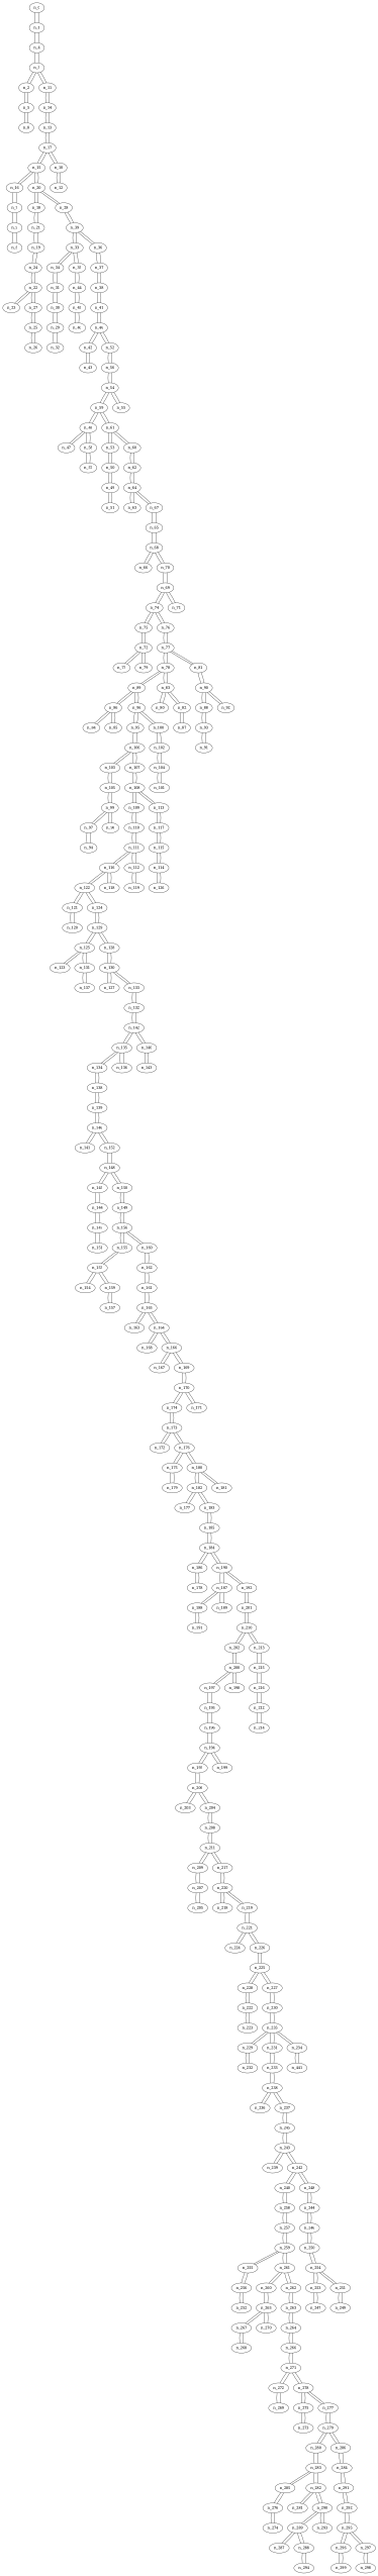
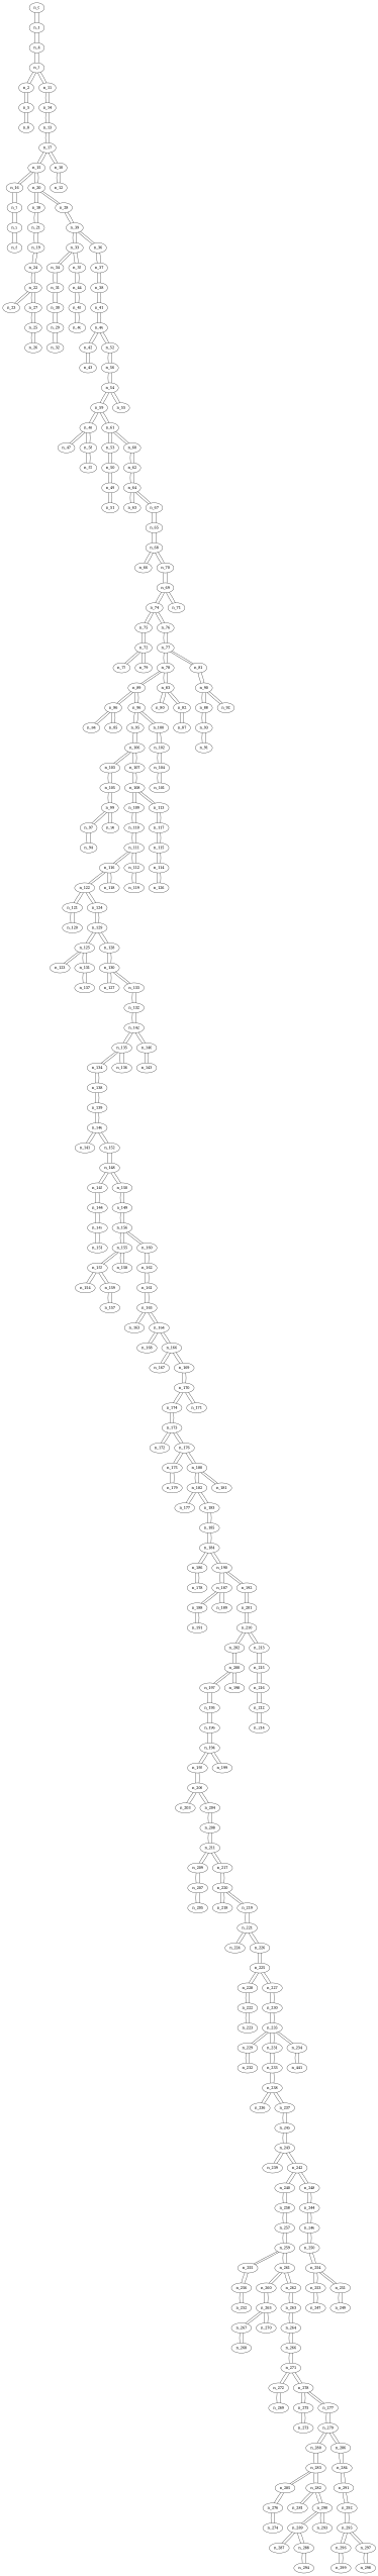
  graph {
    fontname="Noto Serif"
    node [fontname="Noto Serif"]
    edge [fontname="Noto Serif"]
    n_0
    n_1
    n_4
    n_3
    n_2
    n_11
    n_5
    n_8
    n_14
    n_13
    n_6
    n_9
    n_7
    n_16
    n_15
    n_17
    n_20
    n_10
    n_12
    n_18
    n_28
    n_21
    n_39
    n_19
    n_24
    n_22
    n_23
    n_27
    n_33
    n_36
    n_25
    n_26
    n_34
    n_35
    n_37
    n_29
    n_30
    n_32
    n_31
    n_44
    n_45
    n_40
    n_38
    n_41
    n_46
    n_42
    n_52
    n_43
    n_56
    n_54
    n_47
    n_48
    n_59
    n_58
    n_61
    n_57
    n_53
    n_60
    n_55
    n_49
    n_50
    n_51
    n_62
    n_64
    n_63
    n_67
    n_65
    n_68
    n_66
    n_70
    n_69
    n_74
    n_71
    n_75
    n_76
    n_72
    n_77
    n_73
    n_79
    n_78
    n_81
    n_89
    n_83
    n_90
    n_86
    n_96
    n_80
    n_82
    n_88
    n_92
    n_84
    n_85
    n_95
    n_100
    n_87
    n_93
    n_91
    n_106
    n_102
    n_94
    n_97
    n_99
    n_98
    n_105
    n_103
    n_107
    n_108
    n_104
    n_101
    n_109
    n_113
    n_110
    n_117
    n_111
    n_115
    n_116
    n_112
    n_122
    n_118
    n_119
    n_121
    n_124
    n_114
    n_126
    n_120
    n_129
    n_125
    n_128
    n_123
    n_131
    n_137
    n_130
    n_127
    n_133
    n_132
    n_142
    n_135
    n_140
    n_134
    n_136
    n_143
    n_138
    n_139
    n_146
    n_141
    n_152
    n_148
    n_144
    n_145
    n_147
    n_151
    n_150
    n_149
    n_156
    n_155
    n_160
    n_153
+   n_158
    n_162
    n_154
    n_159
    n_157
    n_161
    n_165
    n_163
    n_164
    n_168
    n_166
    n_167
    n_169
    n_170
    n_174
    n_171
    n_173
    n_172
    n_176
    n_175
    n_180
    n_179
    n_182
    n_181
    n_177
    n_183
    n_185
    n_178
    n_186
    n_184
    n_190
    n_187
    n_192
    n_188
    n_189
    n_201
    n_191
    n_210
    n_202
    n_213
    n_193
    n_194
    n_206
    n_196
    n_199
    n_203
    n_204
    n_195
    n_208
    n_197
    n_200
    n_198
    n_215
    n_211
    n_209
    n_217
    n_205
    n_207
    n_220
    n_216
    n_218
    n_219
    n_212
    n_214
    n_221
    n_224
    n_226
    n_225
    n_228
    n_227
    n_222
    n_223
    n_230
    n_235
    n_229
    n_231
    n_234
    n_232
    n_233
    n237 [label=n_441]
    n_238
    n_236
    n_237
    n_245
    n_243
    n_239
    n_242
    n_240
    n_248
    n_258
    n_257
    n_244
    n_259
    n_246
    n_250
    n_254
    n_253
    n_251
    n_247
    n_249
    n_252
    n_256
    n_255
    n_261
    n_260
    n_262
    n_265
    n_263
    n_267
    n_270
    n_268
    n_264
    n_266
    n_271
    n_272
    n_278
    n_269
    n_275
    n_277
    n_273
    n_279
    n_274
    n_276
    n_285
    n_283
    n_280
    n_282
    n_286
    n_284
    n_291
    n_281
    n_290
    n_289
    n_293
    n_287
    n_288
    n_292
    n_295
    n_294
    n_296
    n_297
    n_299
    n_298
    n_0 -- n_1
    n_1 -- n_0
    n_1 -- n_4
    n_4 -- n_1
    n_4 -- n_3
    n_3 -- n_4
    n_3 -- n_2
    n_3 -- n_11
    n_2 -- n_3
    n_2 -- n_5
    n_11 -- n_3
    n_11 -- n_14
    n_5 -- n_2
    n_5 -- n_8
    n_8 -- n_5
    n_14 -- n_11
    n_14 -- n_13
    n_13 -- n_14
    n_13 -- n_17
    n_6 -- n_9
    n_9 -- n_6
    n_9 -- n_7
    n_7 -- n_9
    n_7 -- n_16
    n_16 -- n_7
    n_16 -- n_15
    n_15 -- n_16
    n_15 -- n_17
    n_15 -- n_20
    n_17 -- n_13
    n_17 -- n_15
    n_17 -- n_10
    n_20 -- n_15
    n_20 -- n_18
    n_20 -- n_28
    n_10 -- n_17
    n_10 -- n_12
    n_12 -- n_10
    n_18 -- n_20
    n_18 -- n_21
    n_28 -- n_20
    n_28 -- n_39
    n_21 -- n_18
    n_21 -- n_19
    n_39 -- n_28
    n_39 -- n_33
    n_39 -- n_36
    n_19 -- n_21
    n_19 -- n_24
    n_24 -- n_19
    n_24 -- n_22
    n_22 -- n_24
    n_22 -- n_23
    n_22 -- n_27
    n_23 -- n_22
    n_27 -- n_22
    n_27 -- n_25
    n_33 -- n_39
    n_33 -- n_34
    n_33 -- n_35
    n_36 -- n_39
    n_36 -- n_37
    n_25 -- n_27
    n_25 -- n_26
    n_26 -- n_25
    n_34 -- n_33
    n_34 -- n_31
    n_35 -- n_33
    n_35 -- n_44
    n_37 -- n_36
    n_37 -- n_38
    n_29 -- n_30
    n_29 -- n_32
    n_30 -- n_29
    n_30 -- n_31
    n_32 -- n_29
    n_31 -- n_34
    n_31 -- n_30
    n_44 -- n_35
    n_44 -- n_45
    n_45 -- n_44
    n_45 -- n_40
    n_40 -- n_45
    n_38 -- n_37
    n_38 -- n_41
    n_41 -- n_38
    n_41 -- n_46
    n_46 -- n_41
    n_46 -- n_42
    n_46 -- n_52
    n_42 -- n_46
    n_42 -- n_43
    n_52 -- n_46
    n_52 -- n_56
    n_43 -- n_42
    n_56 -- n_52
    n_56 -- n_54
    n_54 -- n_56
    n_54 -- n_59
    n_54 -- n_55
    n_47 -- n_48
    n_48 -- n_47
    n_48 -- n_59
    n_48 -- n_58
    n_59 -- n_54
    n_59 -- n_48
    n_59 -- n_61
    n_58 -- n_48
    n_58 -- n_57
    n_61 -- n_59
    n_61 -- n_53
    n_61 -- n_60
    n_57 -- n_58
    n_53 -- n_61
    n_53 -- n_50
    n_60 -- n_61
    n_60 -- n_62
    n_55 -- n_54
    n_49 -- n_50
    n_49 -- n_51
    n_50 -- n_53
    n_50 -- n_49
    n_51 -- n_49
    n_62 -- n_60
    n_62 -- n_64
    n_64 -- n_62
    n_64 -- n_63
    n_64 -- n_67
    n_63 -- n_64
    n_67 -- n_64
    n_67 -- n_65
    n_65 -- n_67
    n_65 -- n_68
    n_68 -- n_65
    n_68 -- n_66
    n_68 -- n_70
    n_66 -- n_68
    n_70 -- n_68
    n_70 -- n_69
    n_69 -- n_70
    n_69 -- n_74
    n_69 -- n_71
    n_74 -- n_69
    n_74 -- n_75
    n_74 -- n_76
    n_71 -- n_69
    n_75 -- n_74
    n_75 -- n_72
    n_76 -- n_74
    n_76 -- n_77
    n_72 -- n_75
    n_72 -- n_73
    n_72 -- n_79
    n_77 -- n_76
    n_77 -- n_78
    n_77 -- n_81
    n_73 -- n_72
    n_79 -- n_72
    n_78 -- n_77
    n_78 -- n_89
    n_78 -- n_83
    n_81 -- n_77
    n_81 -- n_90
    n_89 -- n_78
    n_89 -- n_86
    n_89 -- n_96
    n_83 -- n_78
    n_83 -- n_80
    n_83 -- n_82
    n_90 -- n_81
    n_90 -- n_88
    n_90 -- n_92
    n_86 -- n_89
    n_86 -- n_84
    n_86 -- n_85
    n_96 -- n_89
    n_96 -- n_95
    n_96 -- n_100
    n_80 -- n_83
    n_82 -- n_83
    n_82 -- n_87
    n_88 -- n_90
    n_88 -- n_93
    n_92 -- n_90
    n_84 -- n_86
    n_85 -- n_86
    n_95 -- n_96
    n_95 -- n_106
    n_100 -- n_96
    n_100 -- n_102
    n_87 -- n_82
    n_93 -- n_88
    n_93 -- n_91
    n_91 -- n_93
    n_106 -- n_95
    n_106 -- n_103
    n_106 -- n_107
    n_102 -- n_100
    n_102 -- n_104
    n_94 -- n_97
    n_97 -- n_94
    n_97 -- n_99
    n_99 -- n_97
    n_99 -- n_98
    n_99 -- n_105
    n_98 -- n_99
    n_105 -- n_99
    n_105 -- n_103
    n_103 -- n_106
    n_103 -- n_105
    n_107 -- n_106
    n_107 -- n_108
    n_108 -- n_107
    n_108 -- n_109
    n_108 -- n_113
    n_104 -- n_102
    n_104 -- n_101
    n_101 -- n_104
    n_109 -- n_108
    n_109 -- n_110
    n_113 -- n_108
    n_113 -- n_117
    n_110 -- n_109
    n_110 -- n_111
    n_117 -- n_113
    n_117 -- n_115
    n_111 -- n_110
    n_111 -- n_116
    n_111 -- n_112
    n_115 -- n_117
    n_115 -- n_114
    n_116 -- n_111
    n_116 -- n_122
    n_116 -- n_118
    n_112 -- n_111
    n_112 -- n_119
    n_122 -- n_116
    n_122 -- n_121
    n_122 -- n_124
    n_118 -- n_116
    n_119 -- n_112
    n_121 -- n_122
    n_121 -- n_120
    n_124 -- n_122
    n_124 -- n_129
    n_114 -- n_115
    n_114 -- n_126
    n_126 -- n_114
    n_120 -- n_121
    n_129 -- n_124
    n_129 -- n_125
    n_129 -- n_128
    n_125 -- n_129
    n_125 -- n_123
    n_125 -- n_131
    n_128 -- n_129
    n_128 -- n_130
    n_123 -- n_125
    n_131 -- n_125
    n_131 -- n_137
    n_137 -- n_131
    n_130 -- n_128
    n_130 -- n_127
    n_130 -- n_133
    n_127 -- n_130
    n_133 -- n_130
    n_133 -- n_132
    n_132 -- n_133
    n_132 -- n_142
    n_142 -- n_132
    n_142 -- n_135
    n_142 -- n_140
    n_135 -- n_142
    n_135 -- n_134
    n_135 -- n_136
    n_140 -- n_142
    n_140 -- n_143
    n_134 -- n_135
    n_134 -- n_138
    n_136 -- n_135
    n_143 -- n_140
    n_138 -- n_134
    n_138 -- n_139
    n_139 -- n_138
    n_139 -- n_146
    n_146 -- n_139
    n_146 -- n_141
    n_146 -- n_152
    n_141 -- n_146
    n_152 -- n_146
    n_152 -- n_148
    n_148 -- n_152
    n_148 -- n_145
    n_148 -- n_150
    n_144 -- n_145
    n_144 -- n_147
    n_145 -- n_148
    n_145 -- n_144
    n_147 -- n_144
    n_147 -- n_151
    n_151 -- n_147
    n_150 -- n_148
    n_150 -- n_149
    n_149 -- n_150
    n_149 -- n_156
    n_156 -- n_149
    n_156 -- n_155
    n_156 -- n_160
    n_155 -- n_156
    n_155 -- n_153
+   n_155 -- n_158
    n_160 -- n_156
    n_160 -- n_162
    n_153 -- n_155
    n_153 -- n_154
    n_153 -- n_159
+   n_158 -- n_155
    n_162 -- n_160
    n_162 -- n_161
    n_154 -- n_153
    n_159 -- n_153
    n_159 -- n_157
    n_157 -- n_159
    n_161 -- n_162
    n_161 -- n_165
    n_165 -- n_161
    n_165 -- n_163
    n_165 -- n_164
    n_163 -- n_165
    n_164 -- n_165
    n_164 -- n_168
    n_164 -- n_166
    n_168 -- n_164
    n_166 -- n_164
    n_166 -- n_167
    n_166 -- n_169
    n_167 -- n_166
    n_169 -- n_166
    n_169 -- n_170
    n_170 -- n_169
    n_170 -- n_174
    n_170 -- n_171
    n_174 -- n_170
    n_174 -- n_173
    n_171 -- n_170
    n_173 -- n_174
    n_173 -- n_172
    n_173 -- n_176
    n_172 -- n_173
    n_176 -- n_173
    n_176 -- n_175
    n_176 -- n_180
    n_175 -- n_176
    n_175 -- n_179
    n_180 -- n_176
    n_180 -- n_182
    n_180 -- n_181
    n_179 -- n_175
    n_182 -- n_180
    n_182 -- n_177
    n_182 -- n_183
    n_181 -- n_180
    n_177 -- n_182
    n_183 -- n_182
    n_183 -- n_185
    n_185 -- n_183
    n_185 -- n_184
    n_178 -- n_186
    n_186 -- n_178
    n_186 -- n_184
    n_184 -- n_185
    n_184 -- n_186
    n_184 -- n_190
    n_190 -- n_184
    n_190 -- n_187
    n_190 -- n_192
    n_187 -- n_190
    n_187 -- n_188
    n_187 -- n_189
    n_192 -- n_190
    n_192 -- n_201
    n_188 -- n_187
    n_188 -- n_191
    n_189 -- n_187
    n_201 -- n_192
    n_201 -- n_210
    n_191 -- n_188
    n_210 -- n_201
    n_210 -- n_202
    n_210 -- n_213
    n_202 -- n_210
    n_202 -- n_200
    n_213 -- n_210
    n_213 -- n_215
    n_193 -- n_194
    n_193 -- n_206
    n_194 -- n_193
    n_194 -- n_196
    n_194 -- n_199
    n_206 -- n_193
    n_206 -- n_203
    n_206 -- n_204
    n_196 -- n_194
    n_196 -- n_195
    n_199 -- n_194
    n_203 -- n_206
    n_204 -- n_206
    n_204 -- n_208
    n_195 -- n_196
    n_195 -- n_197
    n_208 -- n_204
    n_208 -- n_211
    n_197 -- n_195
    n_197 -- n_200
    n_200 -- n_202
    n_200 -- n_197
    n_200 -- n_198
    n_198 -- n_200
    n_215 -- n_213
    n_215 -- n_216
    n_211 -- n_208
    n_211 -- n_209
    n_211 -- n_217
    n_209 -- n_211
    n_209 -- n_207
    n_217 -- n_211
    n_217 -- n_220
    n_205 -- n_207
    n_207 -- n_209
    n_207 -- n_205
    n_220 -- n_217
    n_220 -- n_218
    n_220 -- n_219
    n_216 -- n_215
    n_216 -- n_212
    n_218 -- n_220
    n_219 -- n_220
    n_219 -- n_221
    n_212 -- n_216
    n_212 -- n_214
    n_214 -- n_212
    n_221 -- n_219
    n_221 -- n_224
    n_221 -- n_226
    n_224 -- n_221
    n_226 -- n_221
    n_226 -- n_225
    n_225 -- n_226
    n_225 -- n_228
    n_225 -- n_227
    n_228 -- n_225
    n_228 -- n_222
    n_227 -- n_225
    n_227 -- n_230
    n_222 -- n_228
    n_222 -- n_223
    n_223 -- n_222
    n_230 -- n_227
    n_230 -- n_235
    n_235 -- n_230
    n_235 -- n_229
    n_235 -- n_231
    n_235 -- n_234
    n_229 -- n_235
    n_229 -- n_232
    n_231 -- n_235
    n_231 -- n_233
    n_234 -- n_235
    n_234 -- n237
    n_232 -- n_229
    n_233 -- n_231
    n_233 -- n_238
    n237 -- n_234
    n_238 -- n_233
    n_238 -- n_236
    n_238 -- n_237
    n_236 -- n_238
    n_237 -- n_238
    n_237 -- n_245
    n_245 -- n_237
    n_245 -- n_243
    n_243 -- n_245
    n_243 -- n_239
    n_243 -- n_242
    n_239 -- n_243
    n_242 -- n_243
    n_242 -- n_240
    n_242 -- n_248
    n_240 -- n_242
    n_240 -- n_258
    n_248 -- n_242
    n_248 -- n_244
    n_258 -- n_240
    n_258 -- n_257
    n_257 -- n_258
    n_257 -- n_259
    n_244 -- n_248
    n_244 -- n_246
    n_259 -- n_257
    n_259 -- n_255
    n_259 -- n_261
    n_246 -- n_244
    n_246 -- n_250
    n_250 -- n_246
    n_250 -- n_254
    n_254 -- n_250
    n_254 -- n_253
    n_254 -- n_251
    n_253 -- n_254
    n_253 -- n_247
    n_251 -- n_254
    n_251 -- n_249
    n_247 -- n_253
    n_249 -- n_251
    n_252 -- n_256
    n_256 -- n_252
    n_256 -- n_255
    n_255 -- n_259
    n_255 -- n_256
    n_261 -- n_259
    n_261 -- n_260
    n_261 -- n_262
    n_260 -- n_261
    n_260 -- n_265
    n_262 -- n_261
    n_262 -- n_263
    n_265 -- n_260
    n_265 -- n_267
    n_265 -- n_270
    n_263 -- n_262
    n_263 -- n_264
    n_267 -- n_265
    n_267 -- n_268
    n_270 -- n_265
    n_268 -- n_267
    n_264 -- n_263
    n_264 -- n_266
    n_266 -- n_264
    n_266 -- n_271
    n_271 -- n_266
    n_271 -- n_272
    n_271 -- n_278
    n_272 -- n_271
    n_272 -- n_269
    n_278 -- n_271
    n_278 -- n_275
    n_278 -- n_277
    n_269 -- n_272
    n_275 -- n_278
    n_275 -- n_273
    n_277 -- n_278
    n_277 -- n_279
    n_273 -- n_275
    n_279 -- n_277
    n_279 -- n_280
    n_279 -- n_286
    n_274 -- n_276
    n_276 -- n_274
    n_276 -- n_285
    n_285 -- n_276
    n_285 -- n_283
    n_283 -- n_285
    n_283 -- n_280
    n_283 -- n_282
    n_280 -- n_279
    n_280 -- n_283
    n_282 -- n_283
    n_282 -- n_281
    n_282 -- n_290
    n_286 -- n_279
    n_286 -- n_284
    n_284 -- n_286
    n_284 -- n_291
    n_291 -- n_284
    n_291 -- n_292
    n_281 -- n_282
    n_290 -- n_282
    n_290 -- n_289
    n_290 -- n_293
    n_289 -- n_290
    n_289 -- n_287
    n_289 -- n_288
    n_293 -- n_290
    n_287 -- n_289
    n_288 -- n_289
    n_288 -- n_294
    n_292 -- n_291
    n_292 -- n_295
    n_295 -- n_292
    n_295 -- n_296
    n_295 -- n_297
    n_294 -- n_288
    n_296 -- n_295
    n_296 -- n_299
    n_297 -- n_295
    n_297 -- n_298
    n_299 -- n_296
    n_298 -- n_297
  }
